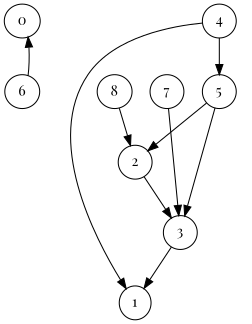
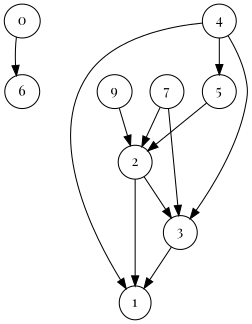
  digraph {
    fontname="Playfair Display"
    splines=true
    node [fontname="Playfair Display" shape=ellipse]
    edge [fontname="Playfair Display"]
    n1 [height=0.3 label=0 width=0.3]
    n2 [height=0.3 label=1 width=0.3]
    n3 [height=0.3 label=2 width=0.3]
    n4 [height=0.3 label=3 width=0.3]
    n5 [height=0.3 label=4 width=0.3]
    n6 [height=0.3 label=5 width=0.3]
    n7 [height=0.3 label=6 width=0.3]
    n8 [height=0.3 label=7 width=0.3]
-   n9 [height=0.3 label=8 width=0.3]
+   n9 [height=0.3 label=9 width=0.3]
+   n3 -> n2
    n3 -> n4
    n4 -> n2
    n5 -> n2
-   n6 -> n4
+   n5 -> n4
    n5 -> n6
    n6 -> n3
-   n7 -> n1
+   n1 -> n7
+   n8 -> n3
    n8 -> n4
    n9 -> n3
  }
